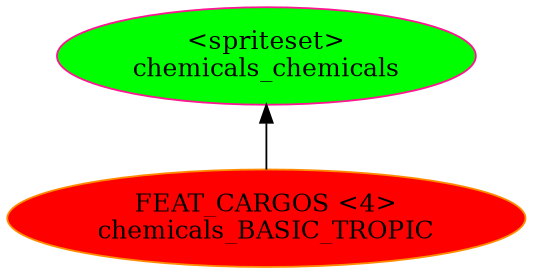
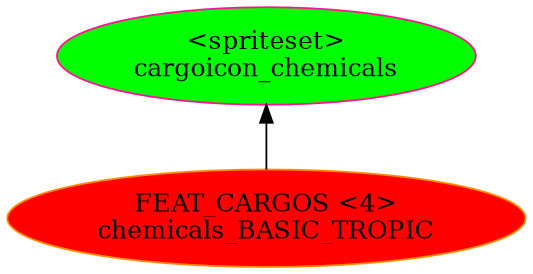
  digraph {
    rankdir=BT
    node [style=filled]
-   n1 [fillcolor=green label="<spriteset>\nchemicals_chemicals" color=deeppink]
+   n1 [fillcolor=green label="<spriteset>\ncargoicon_chemicals" color=deeppink]
    n2 [fillcolor=red label="FEAT_CARGOS <4>\nchemicals_BASIC_TROPIC" color=darkorange]
    n2 -> n1
  }
